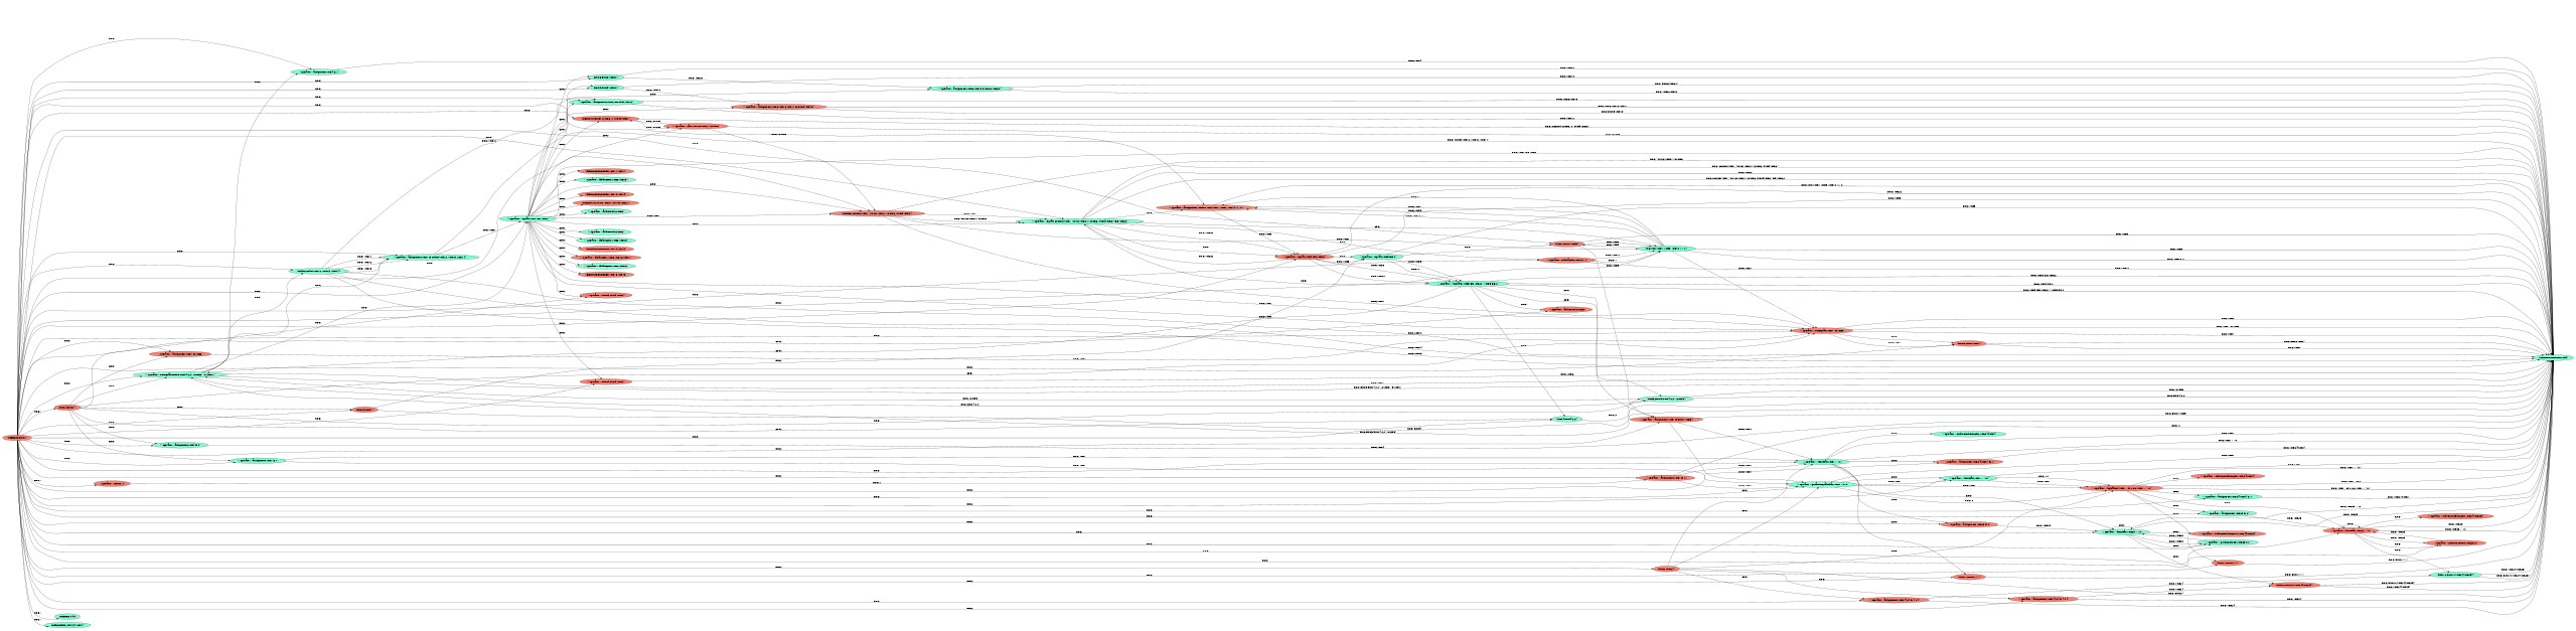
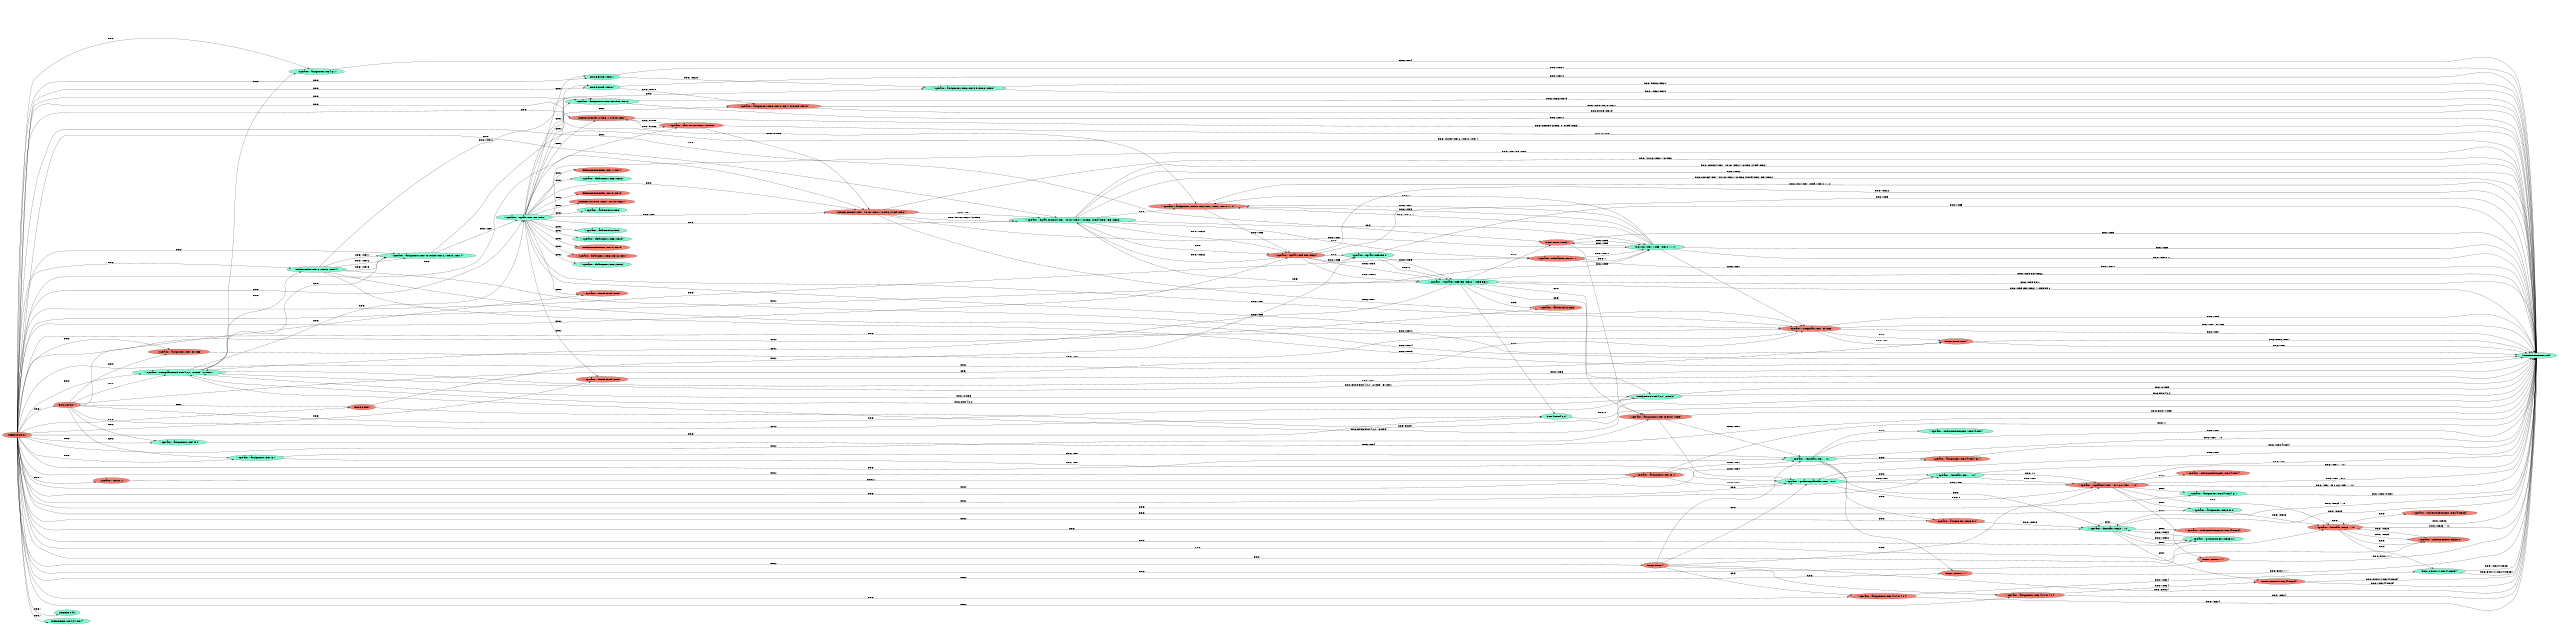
  digraph {
    rankdir=LR
    node [fillcolor=salmon style=filled]
    n1 [label="(METHOD,FUN1)"]
    n2 [label="(<operator>.assignment,VAR1 = -1)"]
    n3 [label="(<operator>.minus,-1)"]
    n4 [label="(FUN2,FUN2())"]
    n5 [fillcolor=aquamarine label="(<operator>.assignment,VAR4 = 0)"]
    n6 [label="(<operator>.assignment,VAR7 = VAR8)"]
    n7 [fillcolor=aquamarine label="(<operator>.notEquals,FUN3(FUN4(2,2), &VAR3) != VAR11)"]
    n8 [fillcolor=aquamarine label="(FUN4,FUN4(2,2))"]
    n9 [fillcolor=aquamarine label="(<operator>.assignment,VAR4 = 1)"]
    n10 [fillcolor=aquamarine label="(<operator>.assignment,VAR7 = socket(VAR12, VAR13, VAR14))"]
    n11 [fillcolor=aquamarine label="(socket,socket(VAR12, VAR13, VAR14))"]
    n12 [fillcolor=aquamarine label="(<operator>.equals,VAR7 == VAR8)"]
    n13 [label="(memset,memset(&VAR6, 0, sizeof(VAR6)))"]
    n14 [label="(<operator>.sizeOf,sizeof(VAR6))"]
    n15 [fillcolor=aquamarine label="(<operator>.assignment,VAR6.VAR15 = VAR12)"]
    n16 [fillcolor=aquamarine label="(FUN5,FUN5(VAR18))"]
    n17 [fillcolor=aquamarine label="(FUN6,FUN6(VAR20))"]
    n18 [fillcolor=aquamarine label="(<operator>.equals,connect(VAR7, (struct VAR21*)&VAR6, sizeof(VAR6)) == VAR22)"]
    n19 [label="(connect,connect(VAR7, (struct VAR21*)&VAR6, sizeof(VAR6)))"]
    n20 [label="(<operator>.sizeOf,sizeof(VAR6))"]
    n21 [label="(<operator>.assignment,VAR5 = recv(VAR7, VAR9, VAR10 - 1, 0))"]
    n22 [fillcolor=aquamarine label="(recv,recv(VAR7, VAR9, VAR10 - 1, 0))"]
    n23 [label="(<operator>.subtraction,VAR10 - 1)"]
    n24 [label="(<operator>.equals,VAR5 == VAR22)"]
    n25 [label="(<operator>.assignment,VAR1 = FUN7(VAR9))"]
    n26 [label="(FUN7,FUN7(VAR9))"]
    n27 [fillcolor=aquamarine label="(LITERAL,0,do)"]
    n28 [label="(<operator>.notEquals,VAR7 != VAR8)"]
    n29 [label="(FUN8,FUN8(VAR7))"]
    n30 [fillcolor=aquamarine label="(IDENTIFIER,VAR4,if (VAR4))"]
    n31 [label="(FUN9,FUN9())"]
    n32 [fillcolor=aquamarine label="(<operator>.assignment,VAR1 = 7)"]
    n33 [label="(FUN2,FUN2())"]
    n34 [label="(<operator>.assignment,VAR24[10] = { 0 })"]
    n35 [fillcolor=aquamarine label="(<operator>.lessThan,VAR1 < 10)"]
    n36 [label="(<operator>.assignment,VAR24[VAR1] = 1)"]
    n37 [label="(<operator>.assignment,VAR23 = 0)"]
    n38 [fillcolor=aquamarine label="(<operator>.lessThan,VAR23 < 10)"]
    n39 [fillcolor=aquamarine label="(<operator>.postIncrement,VAR23++)"]
    n40 [label="(FUN11,FUN11(\"\"))"]
    n41 [label="(<operator>.assignment,VAR24[10] = { 0 })"]
    n42 [fillcolor=aquamarine label="(<operator>.greaterEqualsThan,VAR1 >= 0)"]
    n43 [fillcolor=aquamarine label="(<operator>.lessThan,VAR1 < (10))"]
    n44 [fillcolor=aquamarine label="(<operator>.assignment,VAR24[VAR1] = 1)"]
    n45 [fillcolor=aquamarine label="(<operator>.assignment,VAR23 = 0)"]
    n46 [label="(<operator>.lessThan,VAR23 < 10)"]
    n47 [label="(<operator>.postIncrement,VAR23++)"]
    n48 [label="(FUN11,FUN11(\"\"))"]
    n49 [fillcolor=aquamarine label="(METHOD_RETURN,void)"]
    n50 [fillcolor=aquamarine label="(FUN3,FUN3(FUN4(2,2), &VAR3))"]
    n51 [label="(<operator>.addressOf,&VAR3)"]
    n52 [label="(<operator>.assignment,VAR6.VAR16.VAR17 = FUN5(VAR18))"]
    n53 [fillcolor=aquamarine label="(<operator>.assignment,VAR6.VAR19 = FUN6(VAR20))"]
    n54 [label="(<operator>.cast,(struct VAR21*)&VAR6)"]
    n55 [fillcolor=aquamarine label="(<operator>.addressOf,&VAR6)"]
    n56 [fillcolor=aquamarine label="(<operator>.fieldAccess,VAR6.VAR15)"]
    n57 [label="(FIELD_IDENTIFIER,VAR15,VAR15)"]
    n58 [label="(<operator>.fieldAccess,VAR6.VAR16.VAR17)"]
    n59 [fillcolor=aquamarine label="(<operator>.fieldAccess,VAR6.VAR16)"]
-   n60 [label="(FIELD_IDENTIFIER,VAR16,VAR16)"]
    n61 [label="(FIELD_IDENTIFIER,VAR17,VAR17)"]
    n62 [fillcolor=aquamarine label="(<operator>.fieldAccess,VAR6.VAR19)"]
    n63 [label="(FIELD_IDENTIFIER,VAR19,VAR19)"]
    n64 [label="(UNKNOWN,struct VAR21*,struct VAR21*)"]
    n65 [fillcolor=aquamarine label="(<operator>.addressOf,&VAR6)"]
    n66 [fillcolor=aquamarine label="(<operator>.logicalOr,VAR5 == VAR22 || VAR5 == 0)"]
    n67 [fillcolor=aquamarine label="(<operator>.equals,VAR5 == 0)"]
    n68 [label="(<operator>.logicalAnd,VAR1 >= 0 && VAR1 < (10))"]
    n69 [label="(FUN10,FUN10(VAR24[VAR23]))"]
    n70 [fillcolor=aquamarine label="(<operator>.indirectIndexAccess,VAR24[VAR1])"]
    n71 [label="(<operator>.indirectIndexAccess,VAR24[VAR23])"]
    n72 [fillcolor=aquamarine label="(FUN10,FUN10(VAR24[VAR23]))"]
    n73 [label="(<operator>.indirectIndexAccess,VAR24[VAR23])"]
    n74 [label="(<operator>.indirectIndexAccess,VAR24[VAR1])"]
    n1 -> n2 [label="DDG: "]
    n1 -> n3 [label="DDG: "]
    n1 -> n4 [label="DDG: "]
    n1 -> n5 [label="DDG: "]
    n1 -> n6 [label="DDG: "]
    n1 -> n7 [label="DDG: "]
    n1 -> n8 [label="DDG: "]
    n1 -> n9 [label="DDG: "]
    n1 -> n10 [label="DDG: "]
    n1 -> n11 [label="DDG: "]
    n1 -> n12 [label="DDG: "]
    n1 -> n13 [label="DDG: "]
    n1 -> n14 [label="DDG: "]
    n1 -> n15 [label="DDG: "]
    n1 -> n16 [label="DDG: "]
    n1 -> n17 [label="DDG: "]
    n1 -> n18 [label="DDG: "]
    n1 -> n19 [label="DDG: "]
    n1 -> n20 [label="DDG: "]
    n1 -> n21 [label="DDG: "]
    n1 -> n22 [label="DDG: "]
    n1 -> n23 [label="DDG: "]
    n1 -> n24 [label="DDG: "]
    n1 -> n25 [label="DDG: "]
    n1 -> n26 [label="DDG: "]
    n1 -> n27 [label="DDG: "]
    n1 -> n28 [label="DDG: "]
    n1 -> n29 [label="DDG: "]
    n1 -> n30 [label="DDG: "]
    n1 -> n31 [label="DDG: "]
    n1 -> n32 [label="DDG: "]
    n1 -> n33 [label="DDG: "]
    n1 -> n34 [label="DDG: "]
    n1 -> n35 [label="DDG: "]
    n1 -> n36 [label="DDG: "]
    n1 -> n37 [label="DDG: "]
    n1 -> n38 [label="DDG: "]
    n1 -> n39 [label="DDG: "]
    n1 -> n40 [label="DDG: "]
    n1 -> n41 [label="DDG: "]
    n1 -> n42 [label="DDG: "]
    n1 -> n43 [label="DDG: "]
    n1 -> n44 [label="DDG: "]
    n1 -> n45 [label="DDG: "]
    n1 -> n46 [label="DDG: "]
    n1 -> n47 [label="DDG: "]
    n1 -> n48 [label="DDG: "]
    n2 -> n35 [label="DDG: VAR1"]
    n2 -> n42 [label="DDG: VAR1"]
    n2 -> n49 [label="DDG: -1"]
    n3 -> n2 [label="DDG: 1"]
    n4 -> n5 [label="CDG: "]
    n4 -> n6 [label="CDG: "]
    n4 -> n7 [label="CDG: "]
    n4 -> n8 [label="CDG: "]
    n4 -> n28 [label="CDG: "]
    n4 -> n31 [label="CDG: "]
    n4 -> n32 [label="CDG: "]
    n4 -> n50 [label="CDG: "]
    n4 -> n51 [label="CDG: "]
    n5 -> n49 [label="DDG: VAR4"]
    n6 -> n28 [label="DDG: VAR7"]
    n7 -> n9 [label="CDG: "]
    n7 -> n10 [label="CDG: "]
    n7 -> n11 [label="CDG: "]
    n7 -> n12 [label="CDG: "]
    n7 -> n49 [label="DDG: FUN3(FUN4(2,2), &VAR3)"]
    n7 -> n49 [label="DDG: VAR11"]
    n7 -> n49 [label="DDG: FUN3(FUN4(2,2), &VAR3) != VAR11"]
    n8 -> n50 [label="DDG: 2"]
    n9 -> n49 [label="DDG: VAR4"]
    n10 -> n12 [label="DDG: VAR7"]
    n10 -> n49 [label="DDG: socket(VAR12, VAR13, VAR14)"]
    n11 -> n10 [label="DDG: VAR12"]
    n11 -> n10 [label="DDG: VAR13"]
    n11 -> n10 [label="DDG: VAR14"]
    n11 -> n15 [label="DDG: VAR12"]
    n11 -> n49 [label="DDG: VAR12"]
    n11 -> n49 [label="DDG: VAR14"]
    n11 -> n49 [label="DDG: VAR13"]
    n12 -> n13 [label="CDG: "]
    n12 -> n14 [label="CDG: "]
    n12 -> n15 [label="CDG: "]
    n12 -> n16 [label="CDG: "]
    n12 -> n17 [label="CDG: "]
    n12 -> n18 [label="CDG: "]
    n12 -> n19 [label="DDG: VAR7"]
    n12 -> n19 [label="CDG: "]
    n12 -> n20 [label="CDG: "]
    n12 -> n28 [label="DDG: VAR7"]
    n12 -> n28 [label="DDG: VAR8"]
    n12 -> n49 [label="DDG: VAR7 == VAR8"]
    n12 -> n52 [label="CDG: "]
    n12 -> n53 [label="CDG: "]
    n12 -> n54 [label="CDG: "]
    n12 -> n55 [label="CDG: "]
    n12 -> n56 [label="CDG: "]
    n12 -> n57 [label="CDG: "]
    n12 -> n58 [label="CDG: "]
    n12 -> n59 [label="CDG: "]
-   n12 -> n60 [label="CDG: "]
    n12 -> n61 [label="CDG: "]
    n12 -> n62 [label="CDG: "]
    n12 -> n63 [label="CDG: "]
    n12 -> n64 [label="CDG: "]
    n12 -> n65 [label="CDG: "]
    n13 -> n49 [label="DDG: memset(&VAR6, 0, sizeof(VAR6))"]
    n13 -> n54 [label="DDG: &VAR6"]
    n15 -> n49 [label="DDG: VAR6.VAR15"]
    n15 -> n49 [label="DDG: VAR12"]
    n16 -> n49 [label="DDG: VAR18"]
    n16 -> n52 [label="DDG: VAR18"]
    n17 -> n49 [label="DDG: VAR20"]
    n17 -> n53 [label="DDG: VAR20"]
    n18 -> n21 [label="CDG: "]
    n18 -> n22 [label="CDG: "]
    n18 -> n23 [label="CDG: "]
    n18 -> n24 [label="DDG: VAR22"]
    n18 -> n24 [label="CDG: "]
    n18 -> n49 [label="DDG: connect(VAR7, (struct VAR21*)&VAR6, sizeof(VAR6))"]
    n18 -> n49 [label="DDG: VAR22"]
    n18 -> n49 [label="DDG: connect(VAR7, (struct VAR21*)&VAR6, sizeof(VAR6)) == VAR22"]
    n18 -> n66 [label="CDG: "]
    n19 -> n18 [label="DDG: VAR7"]
    n19 -> n18 [label="DDG: (struct VAR21*)&VAR6"]
    n19 -> n22 [label="DDG: VAR7"]
    n19 -> n28 [label="DDG: VAR7"]
    n19 -> n49 [label="DDG: (struct VAR21*)&VAR6"]
    n20 -> n49 [label="DDG: VAR6"]
    n21 -> n24 [label="DDG: VAR5"]
    n21 -> n49 [label="DDG: recv(VAR7, VAR9, VAR10 - 1, 0)"]
    n22 -> n21 [label="DDG: VAR7"]
    n22 -> n21 [label="DDG: VAR9"]
    n22 -> n21 [label="DDG: VAR10 - 1"]
    n22 -> n21 [label="DDG: 0"]
    n22 -> n26 [label="DDG: VAR9"]
    n22 -> n28 [label="DDG: VAR7"]
    n22 -> n49 [label="DDG: VAR10 - 1"]
    n22 -> n49 [label="DDG: VAR9"]
    n23 -> n22 [label="DDG: VAR10"]
    n23 -> n22 [label="DDG: 1"]
    n23 -> n49 [label="DDG: VAR10"]
    n24 -> n18 [label="DDG: VAR22"]
    n24 -> n49 [label="DDG: VAR5"]
    n24 -> n49 [label="DDG: VAR22"]
    n24 -> n66 [label="DDG: VAR5"]
    n24 -> n66 [label="DDG: VAR22"]
    n24 -> n67 [label="DDG: VAR5"]
    n24 -> n67 [label="CDG: "]
    n25 -> n35 [label="DDG: VAR1"]
    n25 -> n42 [label="DDG: VAR1"]
    n25 -> n49 [label="DDG: FUN7(VAR9)"]
    n26 -> n22 [label="DDG: VAR9"]
    n26 -> n25 [label="DDG: VAR9"]
    n26 -> n49 [label="DDG: VAR9"]
    n28 -> n29 [label="DDG: VAR7"]
    n28 -> n29 [label="CDG: "]
    n28 -> n49 [label="DDG: VAR8"]
    n28 -> n49 [label="DDG: VAR7 != VAR8"]
    n28 -> n49 [label="DDG: VAR7"]
    n29 -> n49 [label="DDG: VAR7"]
    n29 -> n49 [label="DDG: FUN8(VAR7)"]
    n31 -> n49 [label="DDG: FUN9()"]
    n31 -> n67 [label="DDG: "]
    n32 -> n35 [label="DDG: VAR1"]
    n32 -> n42 [label="DDG: VAR1"]
    n33 -> n34 [label="CDG: "]
    n33 -> n35 [label="CDG: "]
    n33 -> n41 [label="CDG: "]
    n33 -> n42 [label="CDG: "]
    n33 -> n49 [label="DDG: FUN2()"]
    n33 -> n68 [label="CDG: "]
    n34 -> n49 [label="DDG: VAR24"]
    n34 -> n69 [label="DDG: VAR24"]
    n35 -> n36 [label="CDG: "]
    n35 -> n37 [label="CDG: "]
    n35 -> n38 [label="CDG: "]
    n35 -> n40 [label="CDG: "]
    n35 -> n49 [label="DDG: VAR1"]
    n35 -> n49 [label="DDG: VAR1 < 10"]
    n35 -> n70 [label="CDG: "]
    n36 -> n49 [label="DDG: VAR24[VAR1]"]
    n37 -> n38 [label="DDG: VAR23"]
    n38 -> n38 [label="CDG: "]
    n38 -> n39 [label="DDG: VAR23"]
    n38 -> n39 [label="CDG: "]
    n38 -> n49 [label="DDG: VAR23 < 10"]
    n38 -> n49 [label="DDG: VAR23"]
    n38 -> n69 [label="CDG: "]
    n38 -> n71 [label="CDG: "]
    n39 -> n38 [label="DDG: VAR23"]
    n40 -> n49 [label="DDG: FUN11(\"\")"]
    n41 -> n49 [label="DDG: VAR24"]
    n41 -> n72 [label="DDG: VAR24"]
    n42 -> n43 [label="DDG: VAR1"]
    n42 -> n43 [label="CDG: "]
    n42 -> n49 [label="DDG: VAR1"]
    n42 -> n68 [label="DDG: VAR1"]
    n42 -> n68 [label="DDG: 0"]
    n43 -> n49 [label="DDG: VAR1"]
    n43 -> n68 [label="DDG: VAR1"]
    n43 -> n68 [label="DDG: 10"]
    n44 -> n49 [label="DDG: VAR24[VAR1]"]
    n45 -> n46 [label="DDG: VAR23"]
    n46 -> n46 [label="CDG: "]
    n46 -> n47 [label="DDG: VAR23"]
    n46 -> n47 [label="CDG: "]
    n46 -> n49 [label="DDG: VAR23"]
    n46 -> n49 [label="DDG: VAR23 < 10"]
    n46 -> n72 [label="CDG: "]
    n46 -> n73 [label="CDG: "]
    n47 -> n46 [label="DDG: VAR23"]
    n48 -> n49 [label="DDG: FUN11(\"\")"]
    n50 -> n7 [label="DDG: FUN4(2,2)"]
    n50 -> n7 [label="DDG: &VAR3"]
    n50 -> n49 [label="DDG: FUN4(2,2)"]
    n50 -> n49 [label="DDG: &VAR3"]
    n52 -> n49 [label="DDG: FUN5(VAR18)"]
    n52 -> n49 [label="DDG: VAR6.VAR16.VAR17"]
    n53 -> n49 [label="DDG: VAR6.VAR19"]
    n53 -> n49 [label="DDG: FUN6(VAR20)"]
    n54 -> n13 [label="DDG: &VAR6"]
    n54 -> n19 [label="DDG: &VAR6"]
    n54 -> n49 [label="DDG: &VAR6"]
    n66 -> n7 [label="CDG: "]
    n66 -> n8 [label="CDG: "]
    n66 -> n25 [label="CDG: "]
-   n67 -> n26 [label="CDG: "]
+   n66 -> n26 [label="CDG: "]
    n66 -> n49 [label="DDG: VAR5 == VAR22"]
    n66 -> n49 [label="DDG: VAR5 == 0"]
    n66 -> n49 [label="DDG: VAR5 == VAR22 || VAR5 == 0"]
    n66 -> n50 [label="CDG: "]
    n66 -> n51 [label="CDG: "]
    n67 -> n49 [label="DDG: VAR5"]
    n67 -> n66 [label="DDG: VAR5"]
    n67 -> n66 [label="DDG: 0"]
    n68 -> n44 [label="CDG: "]
    n68 -> n45 [label="CDG: "]
    n68 -> n46 [label="CDG: "]
    n68 -> n48 [label="CDG: "]
    n68 -> n49 [label="DDG: VAR1 >= 0"]
    n68 -> n49 [label="DDG: VAR1 >= 0 && VAR1 < (10)"]
    n68 -> n49 [label="DDG: VAR1 < (10)"]
    n68 -> n74 [label="CDG: "]
    n69 -> n49 [label="DDG: VAR24[VAR23]"]
    n69 -> n49 [label="DDG: FUN10(VAR24[VAR23])"]
    n72 -> n49 [label="DDG: VAR24[VAR23]"]
    n72 -> n49 [label="DDG: FUN10(VAR24[VAR23])"]
  }
